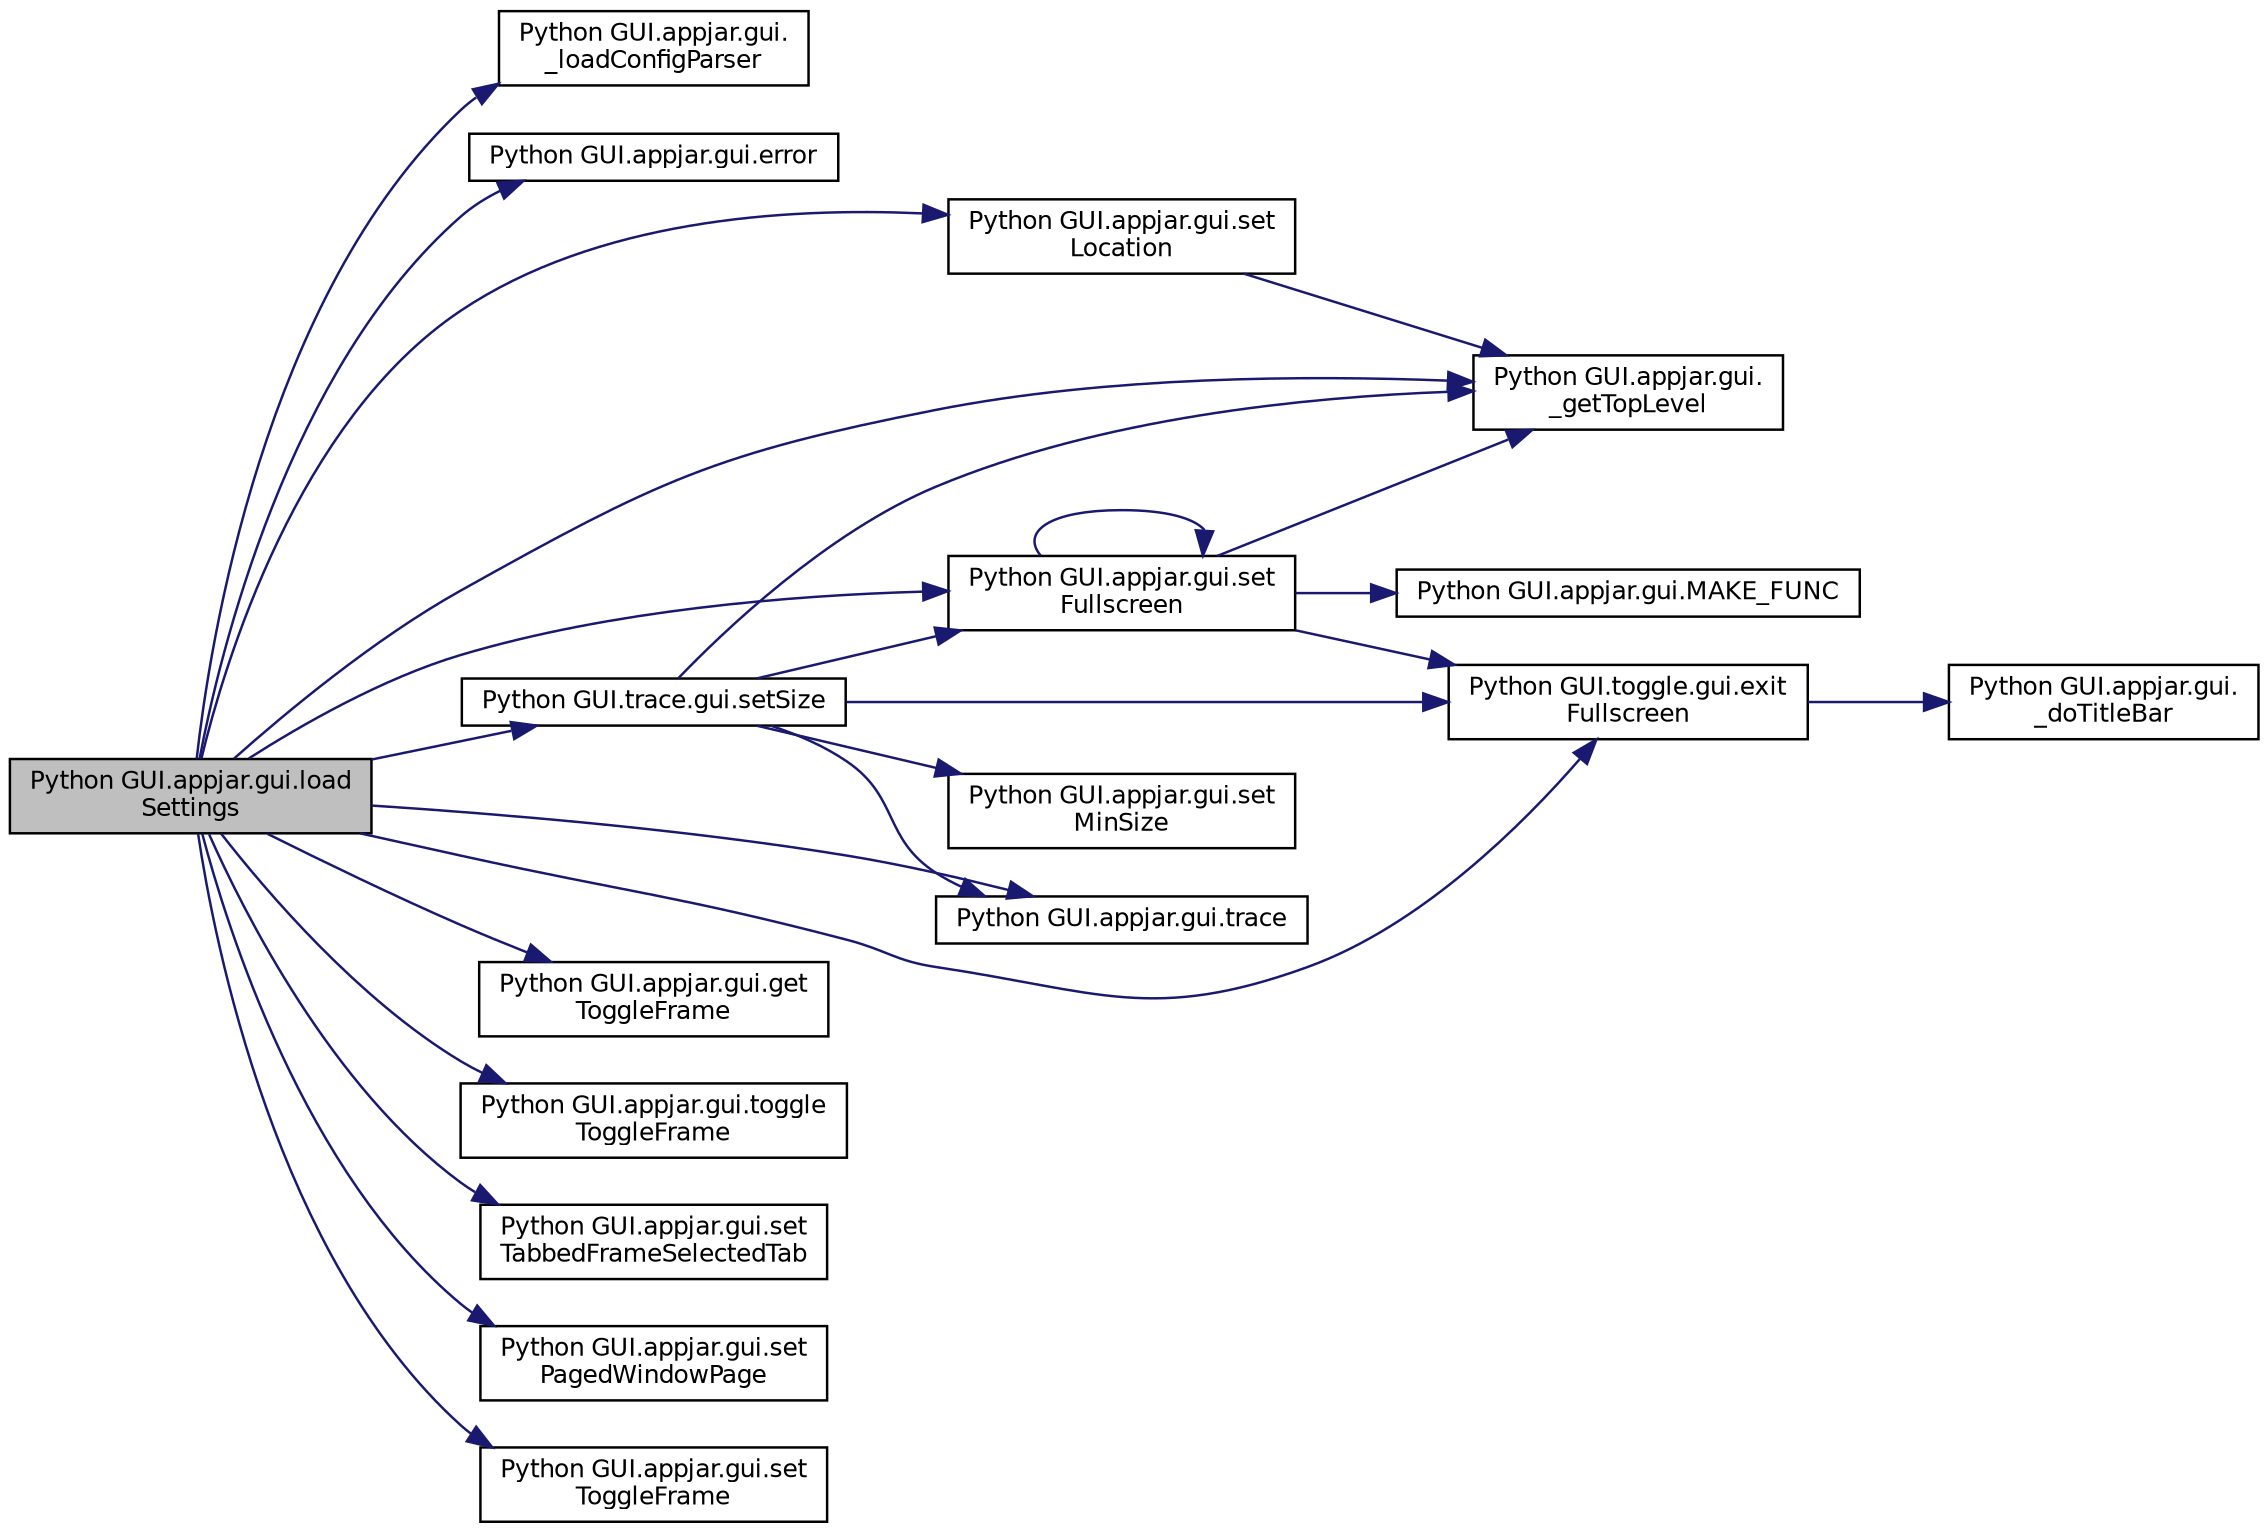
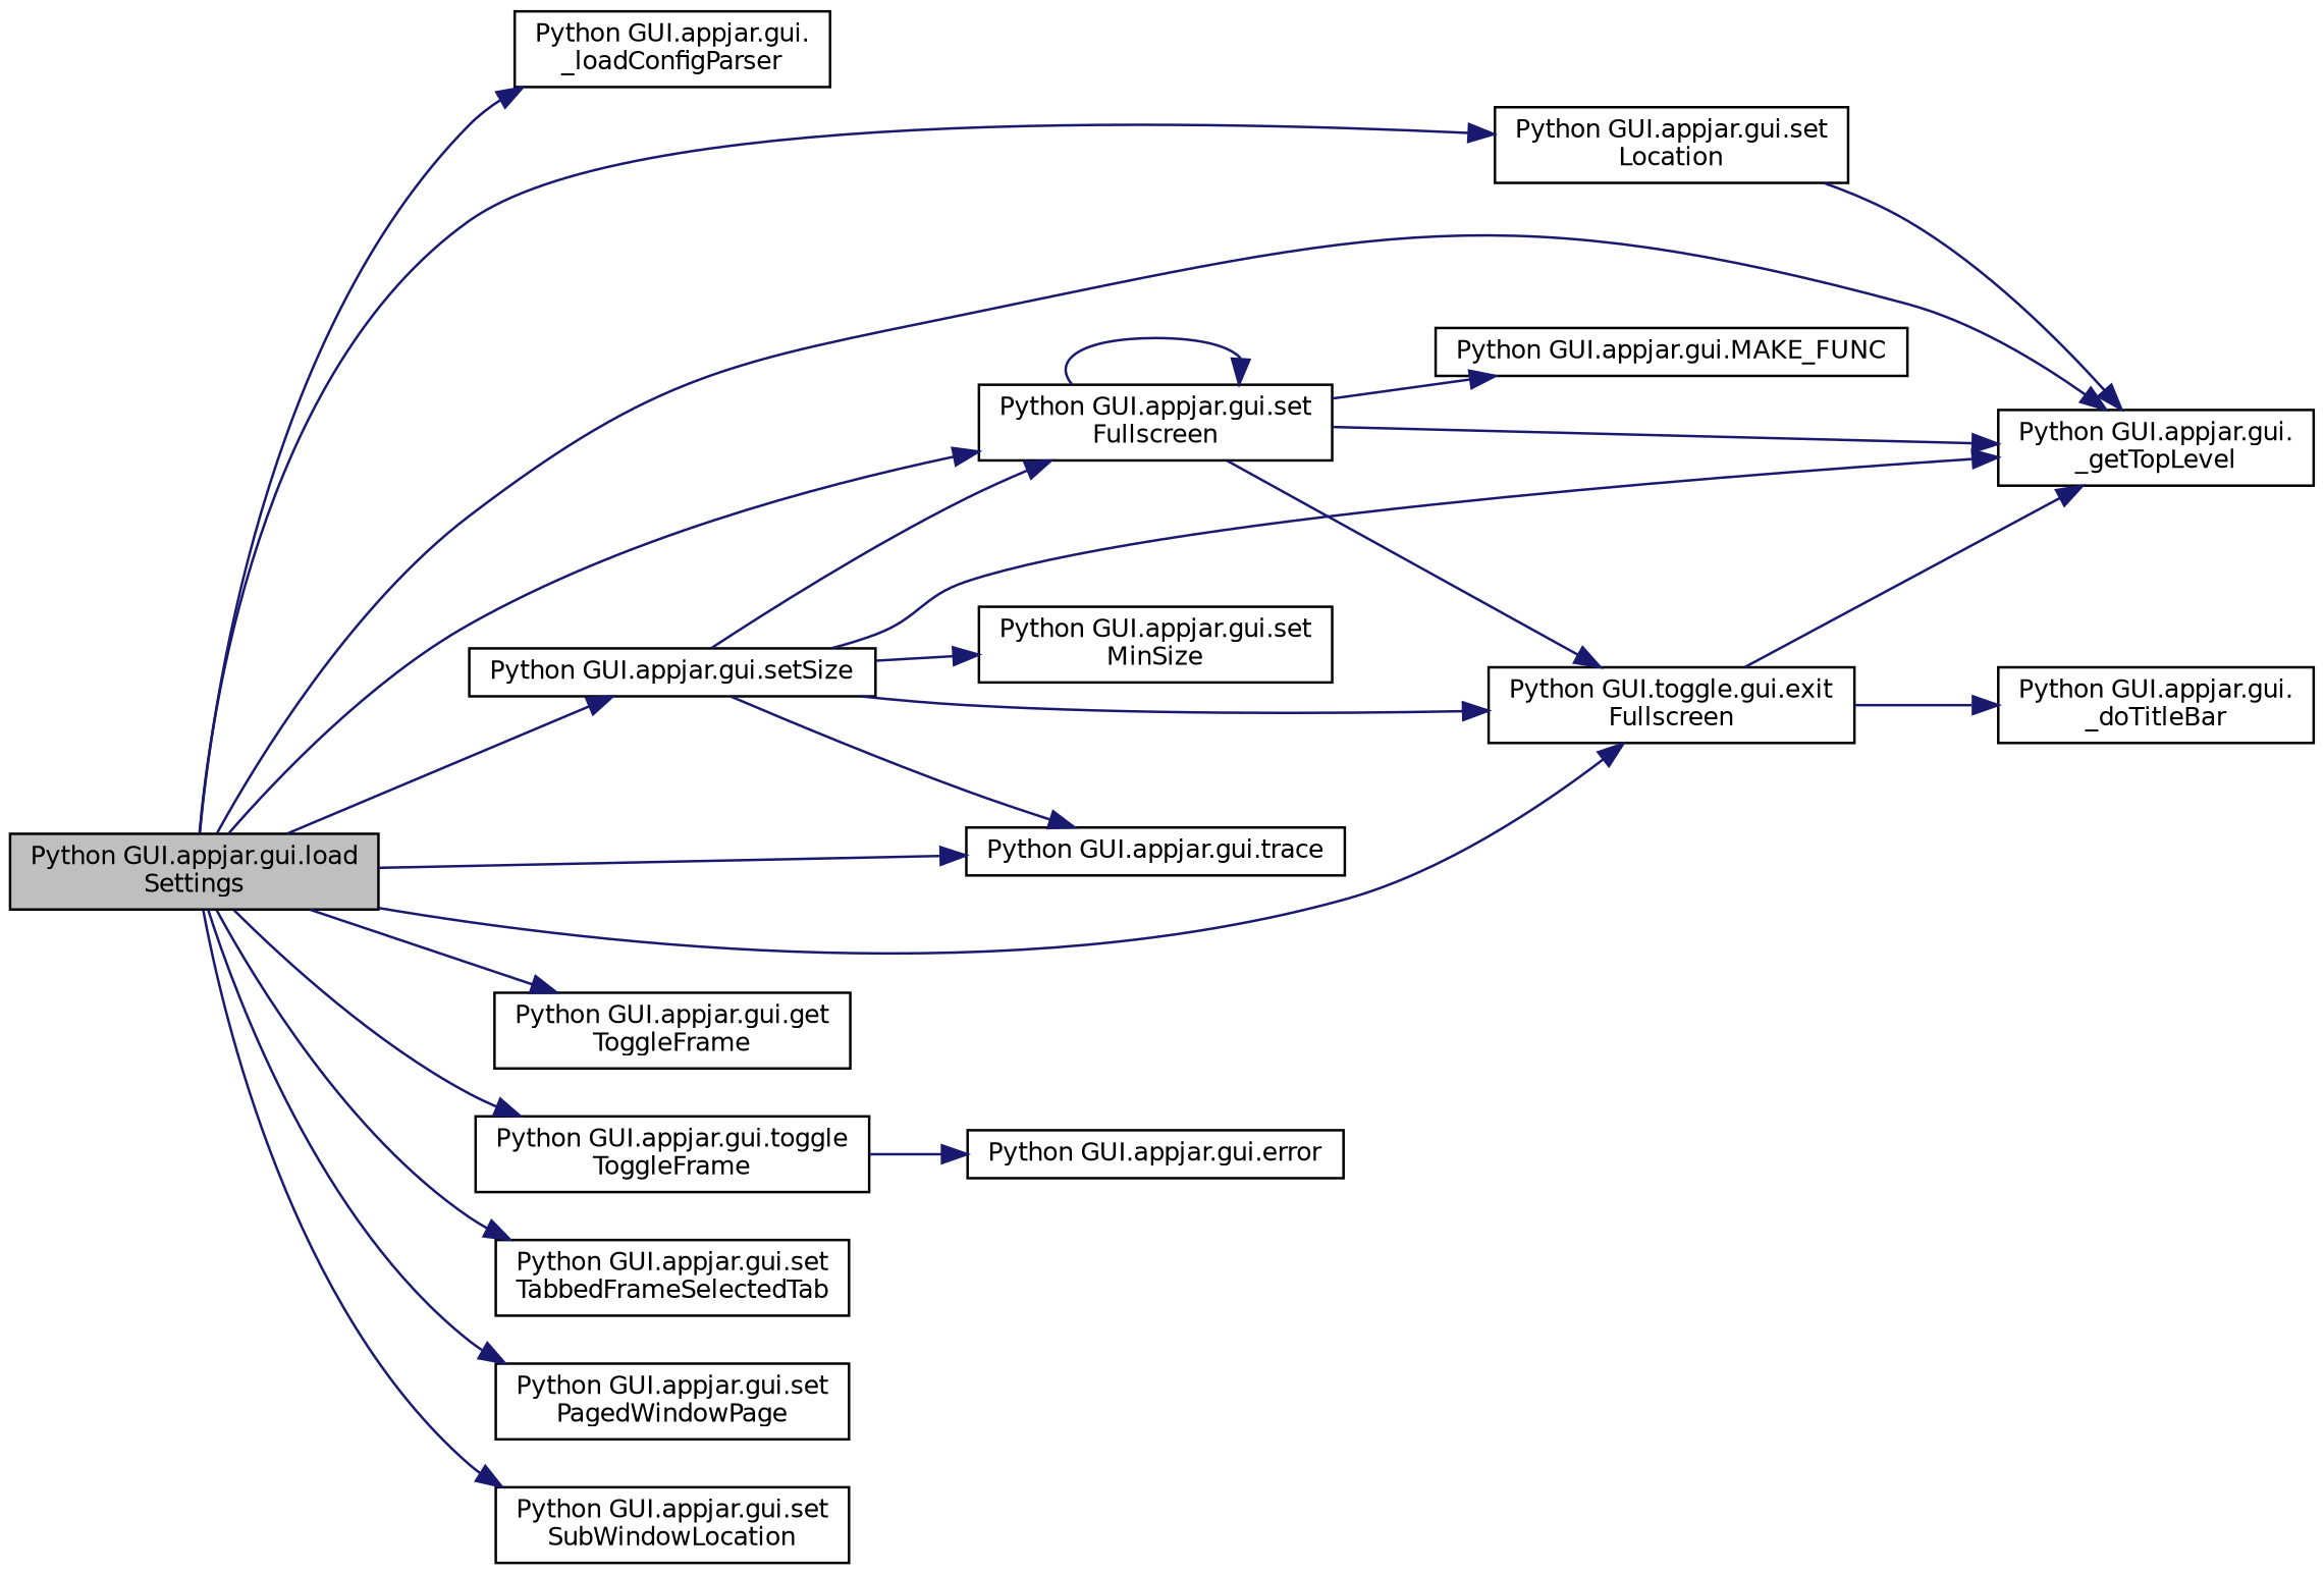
  digraph {
    rankdir=LR
    node [color=black fillcolor=white fontname=Helvetica fontsize=10 shape=record style=filled]
    edge [color=midnightblue fontname=Helvetica fontsize=10 labelfontname=Helvetica labelfontsize=10 style=solid]
    n1 [fillcolor=grey75 fontcolor=black height=0.2 label="Python GUI.appjar.gui.load\lSettings" width=0.4]
    n2 [height=0.2 label="Python GUI.appjar.gui.\l_loadConfigParser" width=0.4]
    n3 [height=0.2 label="Python GUI.appjar.gui.error" width=0.4]
-   n4 [height=0.2 label="Python GUI.trace.gui.setSize" width=0.4]
+   n4 [height=0.2 label="Python GUI.appjar.gui.setSize" width=0.4]
    n5 [height=0.2 label="Python GUI.appjar.gui.\l_getTopLevel" width=0.4]
    n6 [height=0.2 label="Python GUI.appjar.gui.set\lFullscreen" width=0.4]
    n7 [height=0.2 label="Python GUI.toggle.gui.exit\lFullscreen" width=0.4]
    n8 [height=0.2 label="Python GUI.appjar.gui.set\lLocation" width=0.4]
    n9 [height=0.2 label="Python GUI.appjar.gui.get\lToggleFrame" width=0.4]
    n10 [height=0.2 label="Python GUI.appjar.gui.toggle\lToggleFrame" width=0.4]
    n11 [height=0.2 label="Python GUI.appjar.gui.set\lTabbedFrameSelectedTab" width=0.4]
    n12 [height=0.2 label="Python GUI.appjar.gui.set\lPagedWindowPage" width=0.4]
-   n13 [height=0.2 label="Python GUI.appjar.gui.set\lToggleFrame" width=0.4]
+   n13 [height=0.2 label="Python GUI.appjar.gui.set\lSubWindowLocation" width=0.4]
    n14 [height=0.2 label="Python GUI.appjar.gui.trace" width=0.4]
    n15 [height=0.2 label="Python GUI.appjar.gui.set\lMinSize" width=0.4]
    n16 [height=0.2 label="Python GUI.appjar.gui.MAKE_FUNC" width=0.4]
    n17 [height=0.2 label="Python GUI.appjar.gui.\l_doTitleBar" width=0.4]
    n1 -> n2
-   n1 -> n3
+   n10 -> n3
    n1 -> n4
    n1 -> n5
    n1 -> n6
    n1 -> n7
    n1 -> n8
    n1 -> n9
    n1 -> n10
    n1 -> n11
    n1 -> n12
    n1 -> n13
    n1 -> n14
    n4 -> n5
    n4 -> n6
    n4 -> n7
    n4 -> n14
    n4 -> n15
    n6 -> n5
    n6 -> n6
    n6 -> n7
    n6 -> n16
+   n7 -> n5
    n7 -> n17
    n8 -> n5
  }
